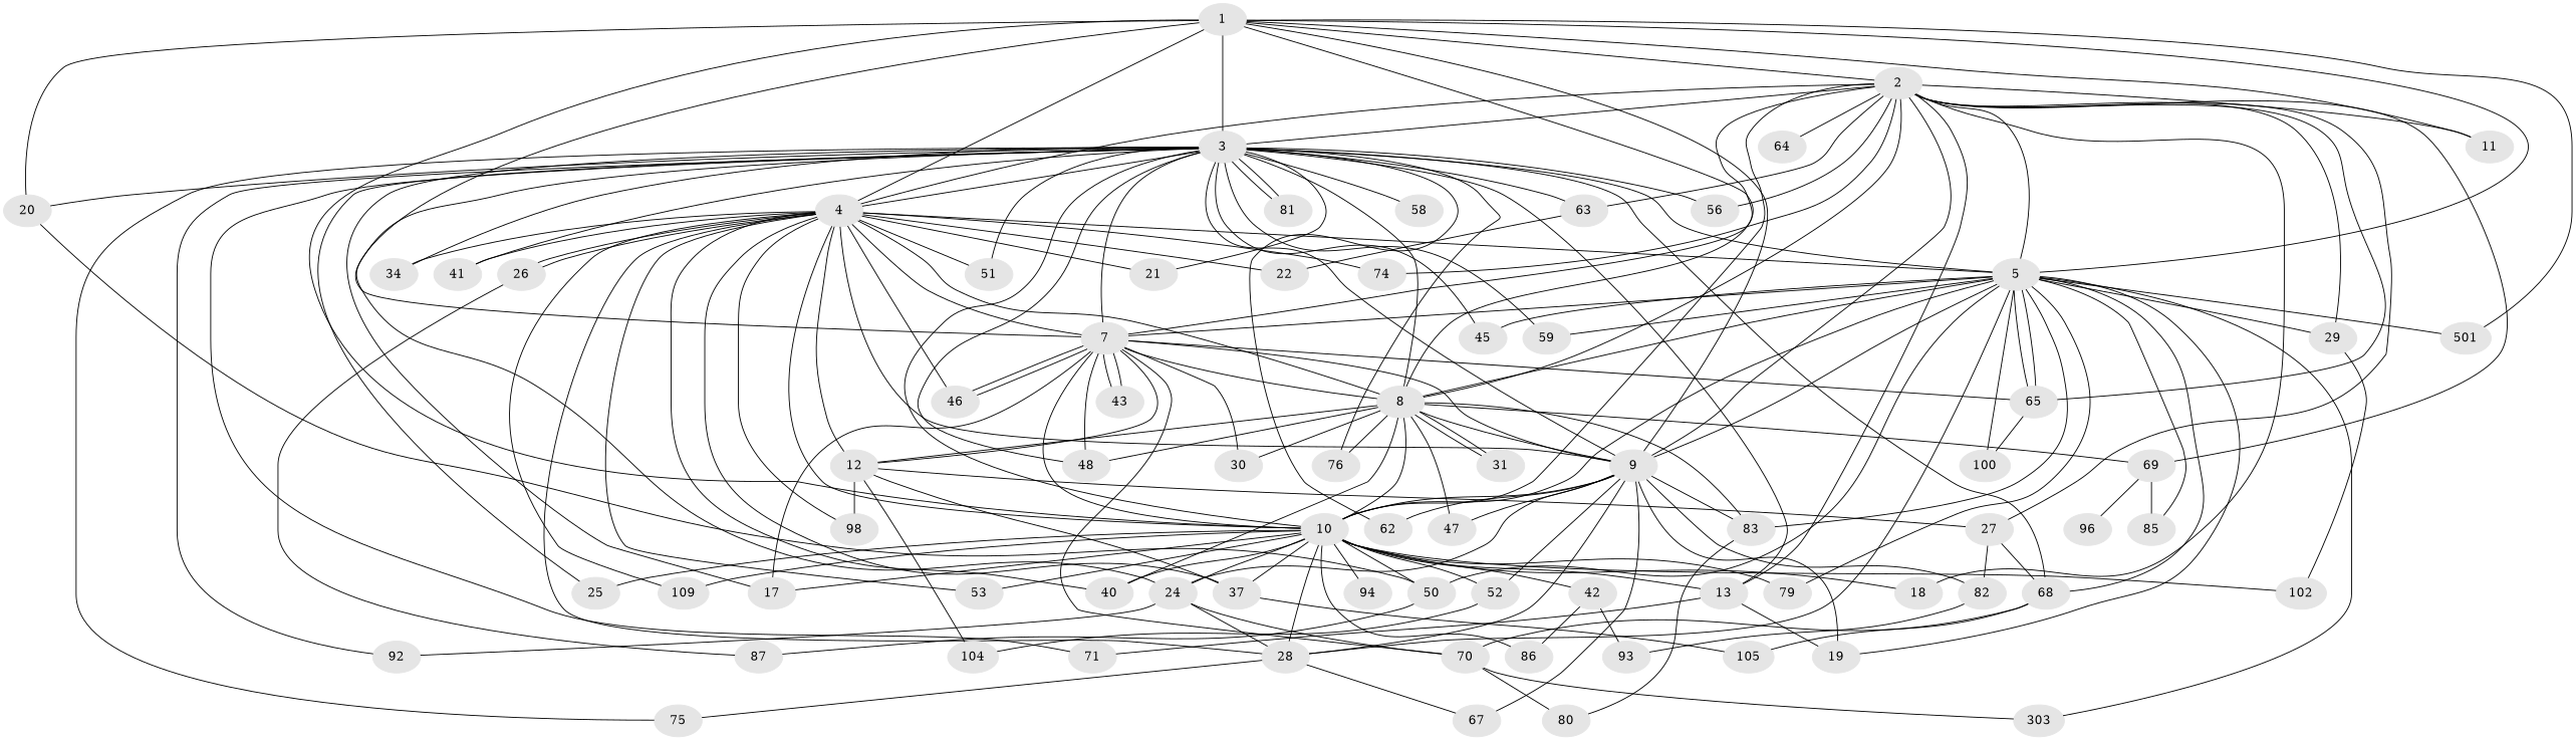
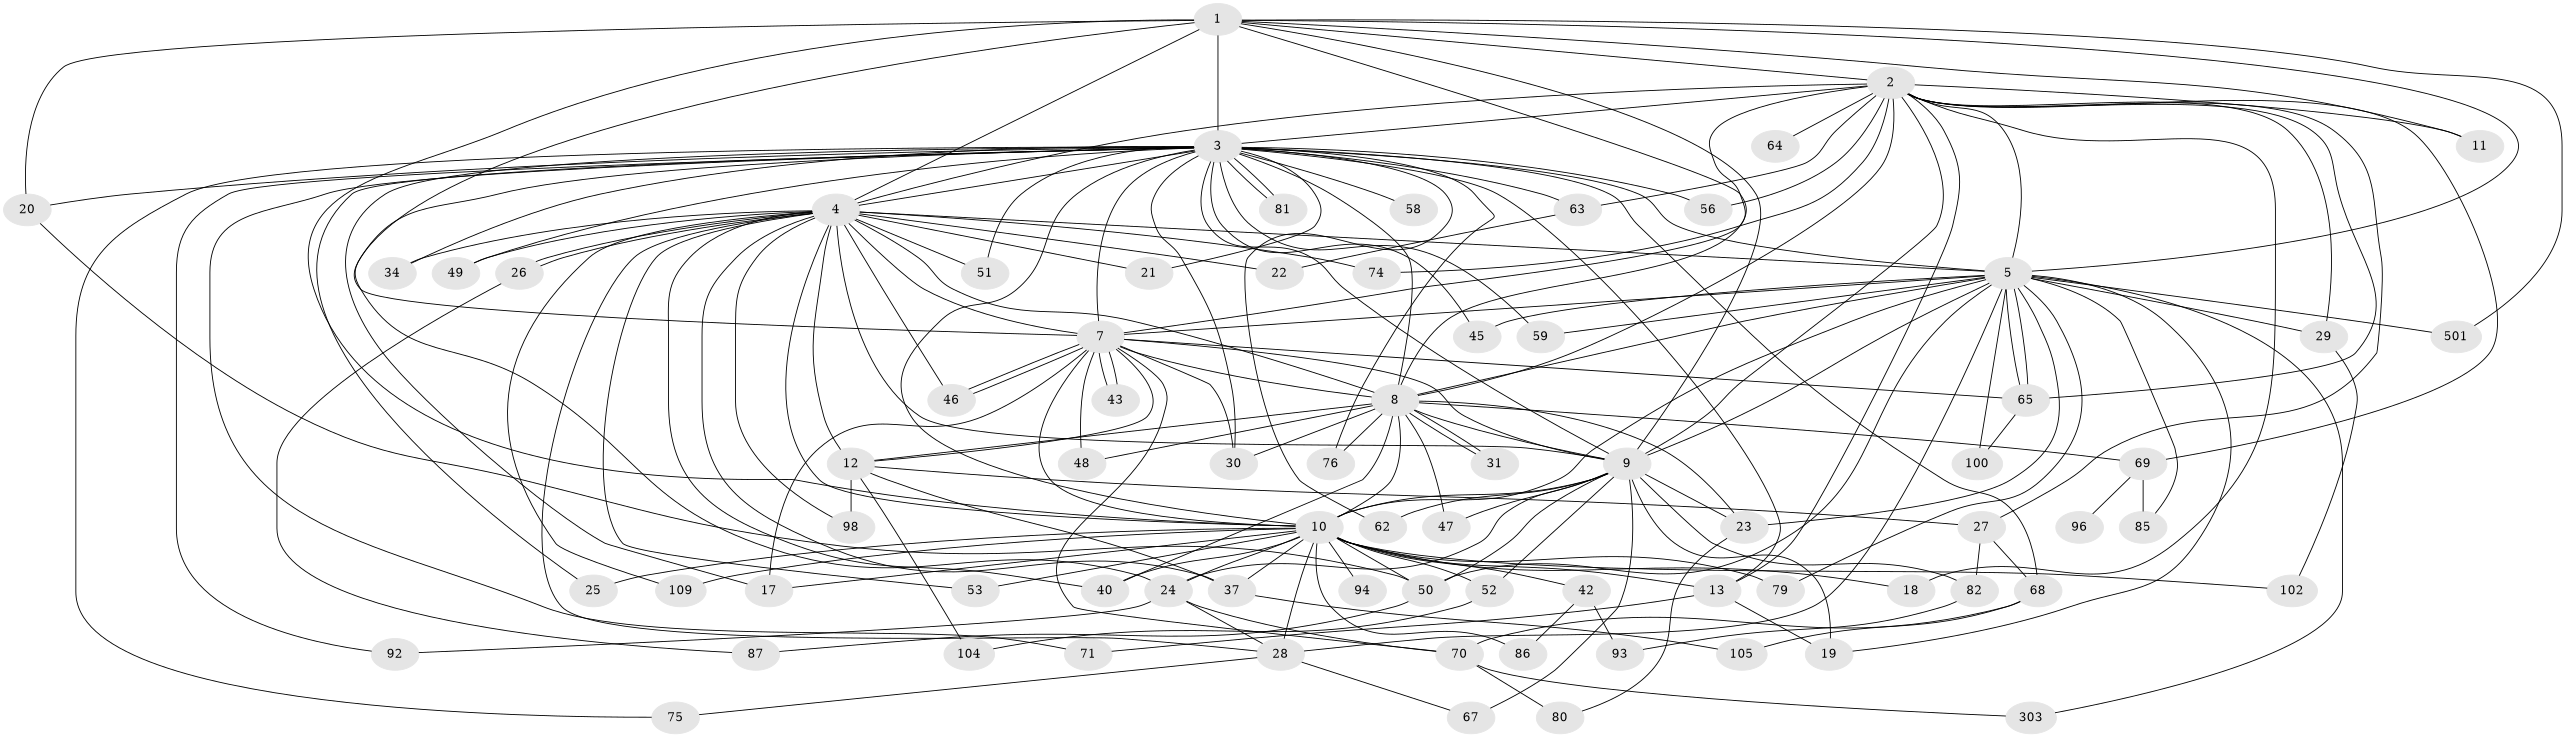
  graph {
    node [color=gray90 style=filled]
    1 [super="+66"]
    2 [super="+16"]
    3 [super="+6"]
    4 [super="+39"]
    5 [super="+22"]
    7 [super="+99"]
    8 [super="+91"]
    9 [super="+14"]
    10 [super="+32"]
    11
    20 [super="+106"]
    n12 [label=501]
    13 [super="+33"]
    18
    27
    29
    n17 [label=56]
    63
    64
    65 [super="+95"]
    69
    74
    17 [super="+57"]
    21
    24 [super="+88"]
    25
    30 [super="+56"]
    34
    45
-   49 [label=41]
+   49
    51
    58
    59
    62
    68 [super="+76"]
    71
    75
    n38 [label=76]
    81
    92
    12 [super="+60"]
    26
    28 [super="+61"]
    37 [super="+89"]
    40 [super="+73"]
    46 [super="+77"]
    53
    n48 [label=22]
    98
    n50 [label=109]
    19 [super="+41"]
-   23 [super="+52" label=83]
+   23 [super="+52"]
    50 [super="+83"]
    79
    85
    100
    n57 [label=303]
    43
    48 [super="+84"]
    70 [super="+97"]
    31
    47
    n63 [label=52]
    67
    82
    42 [super="+90"]
    86
    94
    102
    96
    93
    105
    104
    87
    80
    1 -- 2
    1 -- 3 [weight=3]
    1 -- 4
    1 -- 5
    1 -- 7
    1 -- 8
    1 -- 9
    1 -- 10
    1 -- 11
    1 -- 20
    1 -- n12
    2 -- 3 [weight=3]
    2 -- 4
    2 -- 5
    2 -- 7
    2 -- 8
    2 -- 9
-   2 -- 10
    2 -- 11
    2 -- 13
    2 -- 18
    2 -- 27
    2 -- 29
    2 -- n17
    2 -- 63
    2 -- 64
    2 -- 65
    2 -- 69
    2 -- 74
    3 -- 4 [weight=2]
    3 -- 5 [weight=2]
    3 -- 7 [weight=2]
    3 -- 8 [weight=3]
    3 -- 9 [weight=2]
    3 -- 10 [weight=2]
    3 -- 20
    3 -- 13
    3 -- n17
    3 -- 63
    3 -- 17
    3 -- 21
    3 -- 24
    3 -- 25
-   3 -- 48
+   3 -- 30
    3 -- 34
    3 -- 45
    3 -- 49
    3 -- 51
    3 -- 58
    3 -- 59
    3 -- 62
    3 -- 68
    3 -- 71
    3 -- 75
    3 -- n38
    3 -- 81
    3 -- 81
    3 -- 92
    4 -- 5
    4 -- 7
    4 -- 8
    4 -- 9
    4 -- 10
    4 -- 74
    4 -- 21
    4 -- 34
    4 -- 49
    4 -- 51
    4 -- 12
    4 -- 26
    4 -- 26
    4 -- 28
    4 -- 37
    4 -- 40
    4 -- 46
    4 -- 53
    4 -- n48
    4 -- 98
    4 -- n50
    5 -- 7
    5 -- 8
    5 -- 9
    5 -- 10
    5 -- n12
    5 -- 29
    5 -- 65
    5 -- 65
    5 -- 45
    5 -- 59
-   5 -- 68
    5 -- 28
    5 -- 19
    5 -- 23
    5 -- 50
    5 -- 79
    5 -- 85
    5 -- 100
    5 -- n57
    7 -- 8
    7 -- 9 [weight=2]
    7 -- 10
    7 -- 65
    7 -- 17
    7 -- 30
    7 -- 12
    7 -- 46
    7 -- 46
    7 -- 43
    7 -- 43
    7 -- 48
    7 -- 70
    8 -- 9
    8 -- 10
    8 -- 69
    8 -- 30
    8 -- n38
    8 -- 12
    8 -- 40
    8 -- 23
    8 -- 48
    8 -- 31
    8 -- 31
    8 -- 47
    9 -- 10
    9 -- 24
    9 -- 62
    9 -- 19
    9 -- 23
-   9 -- 28
+   9 -- 50
    9 -- 47
    9 -- n63
    9 -- 67
    9 -- 82
    10 -- 13 [weight=2]
    10 -- 18
    10 -- 17
    10 -- 24
    10 -- 25
    10 -- 28
    10 -- 37
    10 -- 40
    10 -- 53
    10 -- n50
    10 -- 50
    10 -- 79
    10 -- n63
    10 -- 42
    10 -- 86
    10 -- 94 [weight=2]
    10 -- 102
    20 -- 50
    13 -- 71
    13 -- 19
    27 -- 68
    27 -- 82
    29 -- 102
    63 -- n48
    65 -- 100
    69 -- 85
    69 -- 96
    24 -- 92
    24 -- 28
    24 -- 70
    68 -- 70
    68 -- 105
    12 -- 27
    12 -- 37
    12 -- 98
    12 -- 104
    26 -- 87
    28 -- 75
    28 -- 67
    37 -- 105
    23 -- 80
    50 -- 87
    70 -- n57
    70 -- 80
    n63 -- 104
    82 -- 93
    42 -- 86
    42 -- 93
  }
